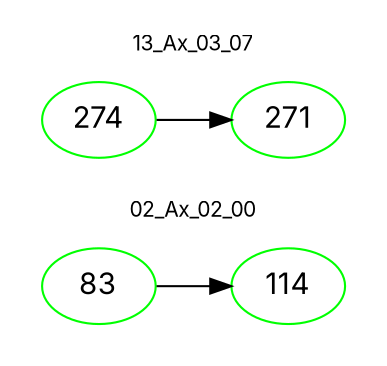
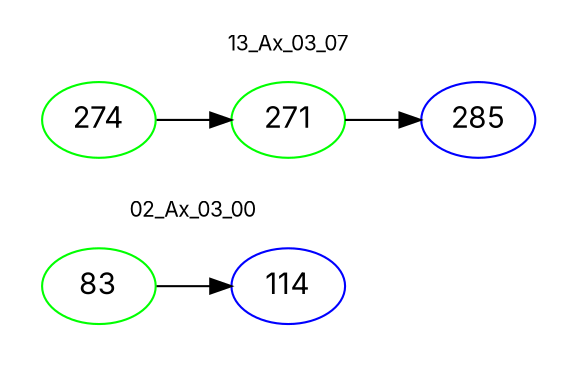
  digraph {
    fontname=Inter
    rankdir=LR
    node [color=green fontname=Inter]
    edge [color=black fontname=Inter]
    n1 [label=83]
-   n2 [label=114]
+   n2 [color=blue label=114]
    n3 [label=274]
    n4 [label=271]
+   n5 [color=blue label=285]
    subgraph cluster_1 {
      color=white
      fontsize=10
-     label="02_Ax_02_00"
+     label="02_Ax_03_00"
      n1
      n2
    }
    subgraph cluster_2 {
      color=white
      fontsize=10
      label="13_Ax_03_07"
      n3
      n4
+     n5
    }
    n1 -> n2
    n3 -> n4
+   n4 -> n5
  }
